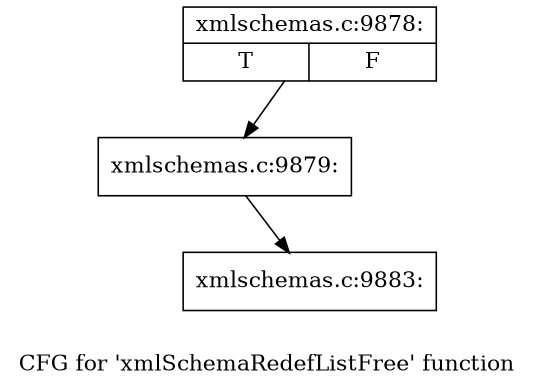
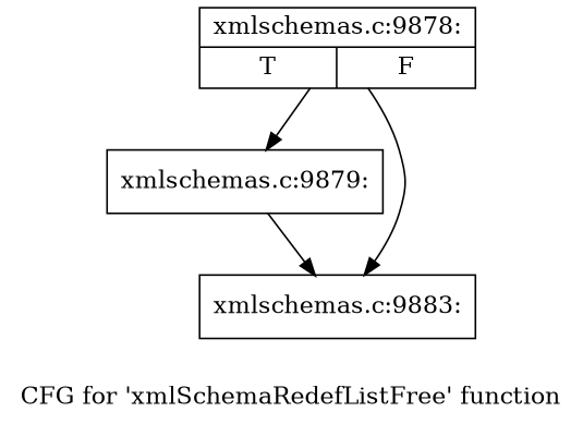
  digraph {
    label="CFG for 'xmlSchemaRedefListFree' function"
    node [shape=record]
    n1 [label="{xmlschemas.c:9878:|{<s0>T|<s1>F}}"]
    n2 [label="{xmlschemas.c:9879:}"]
    n3 [label="{xmlschemas.c:9883:}"]
    n1 -> n2
+   n1 -> n3
    n2 -> n3
  }
